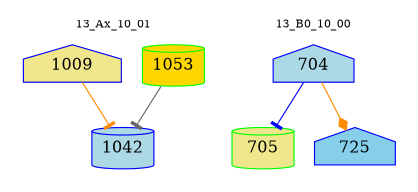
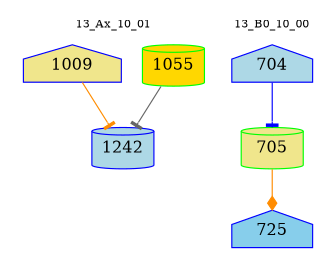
  digraph {
    node [color=blue fillcolor=lightblue shape=cylinder style=filled]
    edge [arrowhead=tee color=darkorange]
-   n1 [color=green fillcolor=gold label=1053]
-   n2 [label=1042]
+   n1 [color=green fillcolor=gold label=1055]
+   n2 [label=1242]
    n3 [fillcolor=khaki label=1009 shape=house]
    n4 [color=green fillcolor=khaki label=705]
    n5 [label=704 shape=house]
    n6 [fillcolor=skyblue label=725 shape=house]
    subgraph cluster_1 {
      color=white
      fontsize=10
      label="13_Ax_10_01"
      n1
      n2
      n3
    }
    subgraph cluster_2 {
      color=white
      fontsize=10
      label="13_B0_10_00"
      n4
      n5
      n6
    }
    n1 -> n2 [color=gray40]
    n3 -> n2
    n5 -> n4 [color=blue]
-   n5 -> n6 [arrowhead=diamond]
+   n4 -> n6 [arrowhead=diamond]
  }
